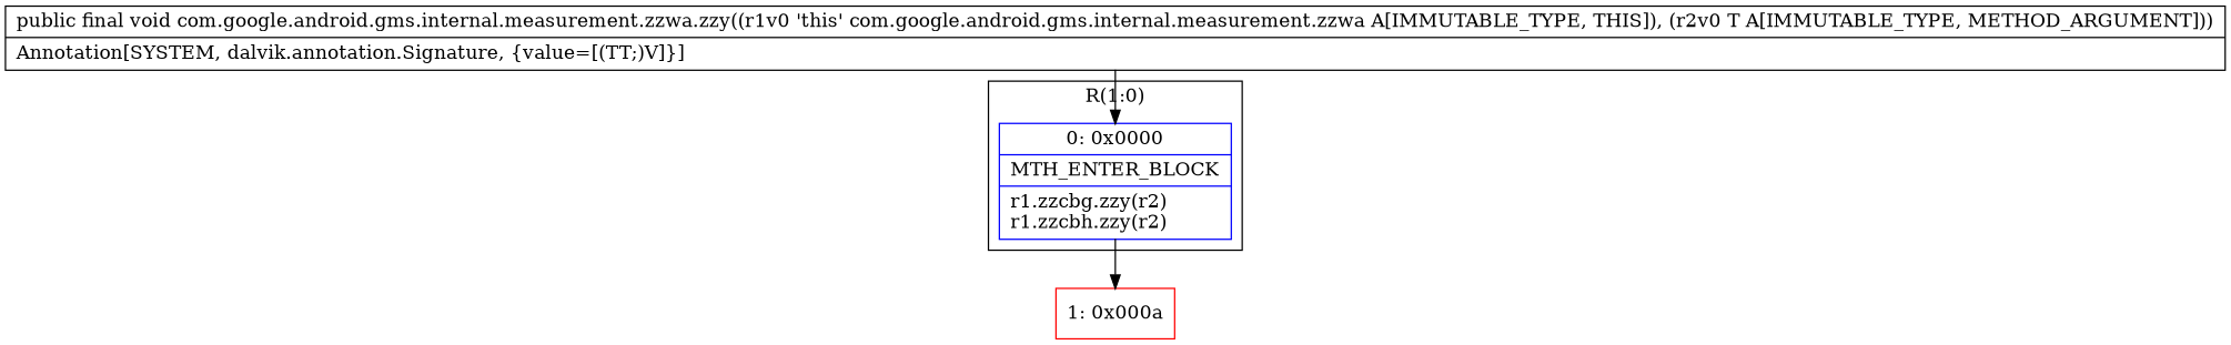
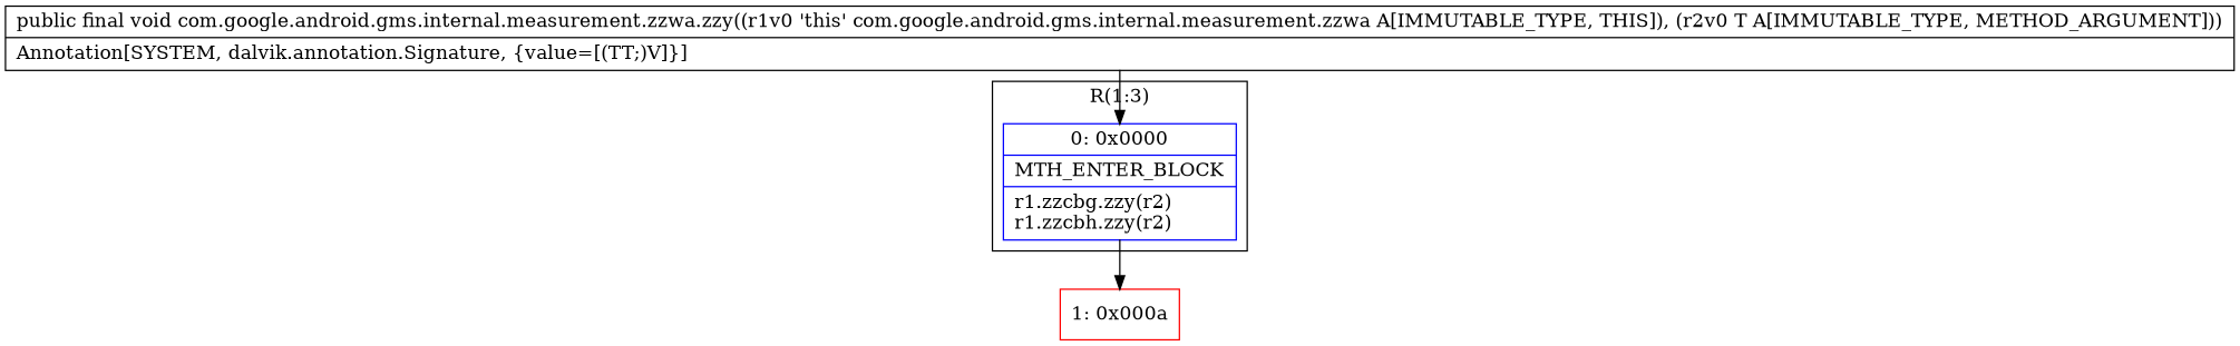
  digraph {
    node [shape=record]
    n1 [color=blue label="{0\:\ 0x0000|MTH_ENTER_BLOCK\l|r1.zzcbg.zzy(r2)\lr1.zzcbh.zzy(r2)\l}"]
    n2 [color=red label="{1\:\ 0x000a}"]
    n3 [label="{public final void com.google.android.gms.internal.measurement.zzwa.zzy((r1v0 'this' com.google.android.gms.internal.measurement.zzwa A[IMMUTABLE_TYPE, THIS]), (r2v0 T A[IMMUTABLE_TYPE, METHOD_ARGUMENT]))  | Annotation[SYSTEM, dalvik.annotation.Signature, \{value=[(TT;)V]\}]\l}"]
    subgraph cluster_1 {
-     label="R(1:0)"
+     label="R(1:3)"
      n1
    }
    n1 -> n2
    n3 -> n1
  }
